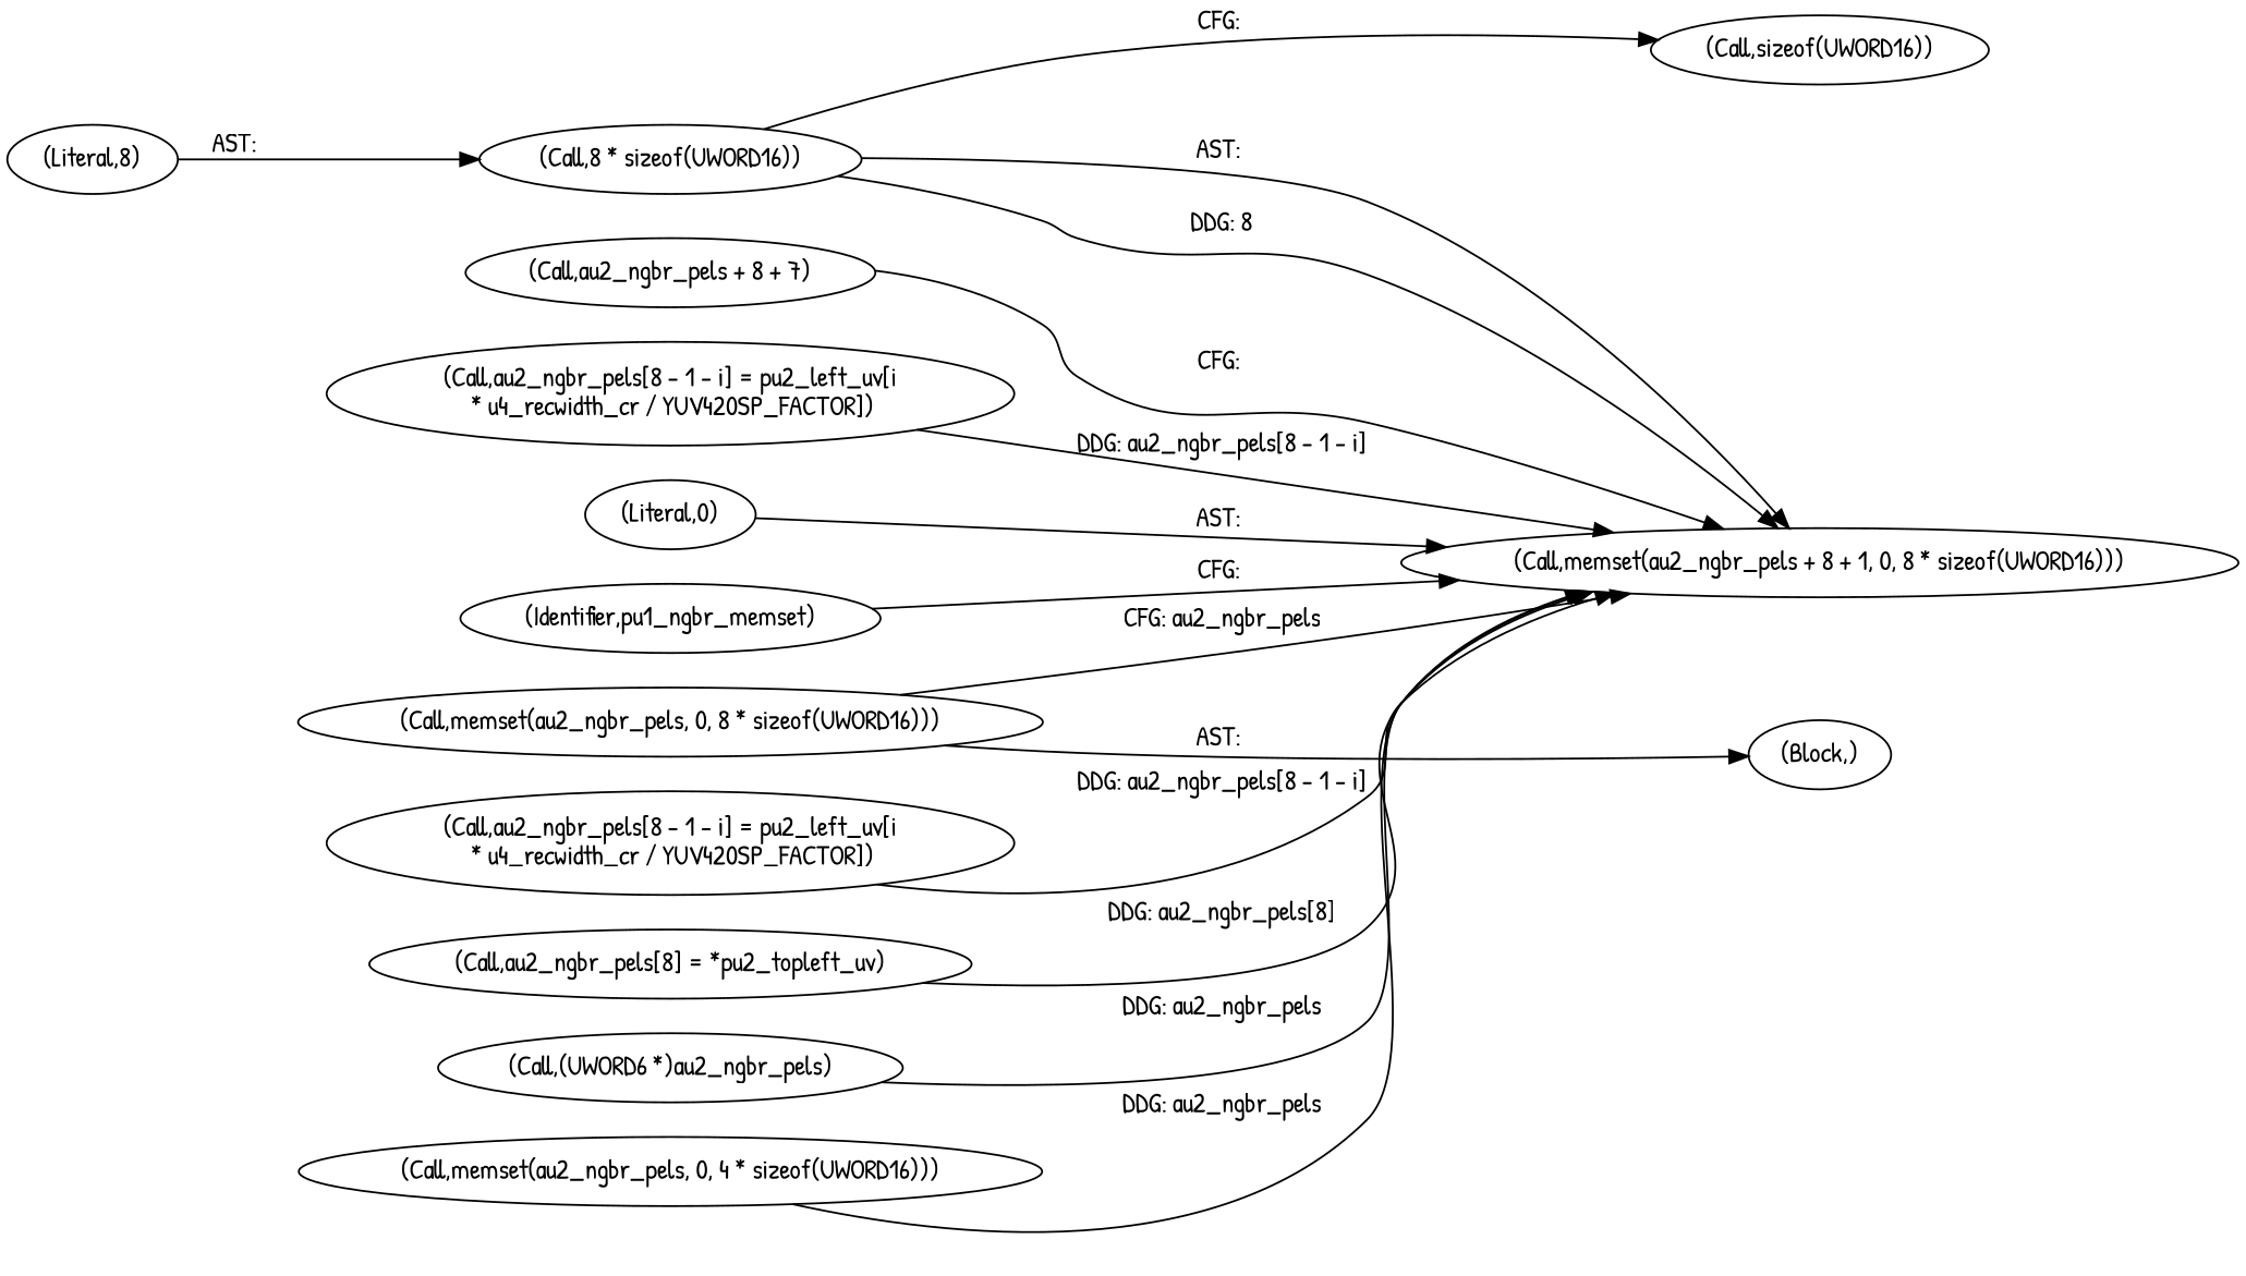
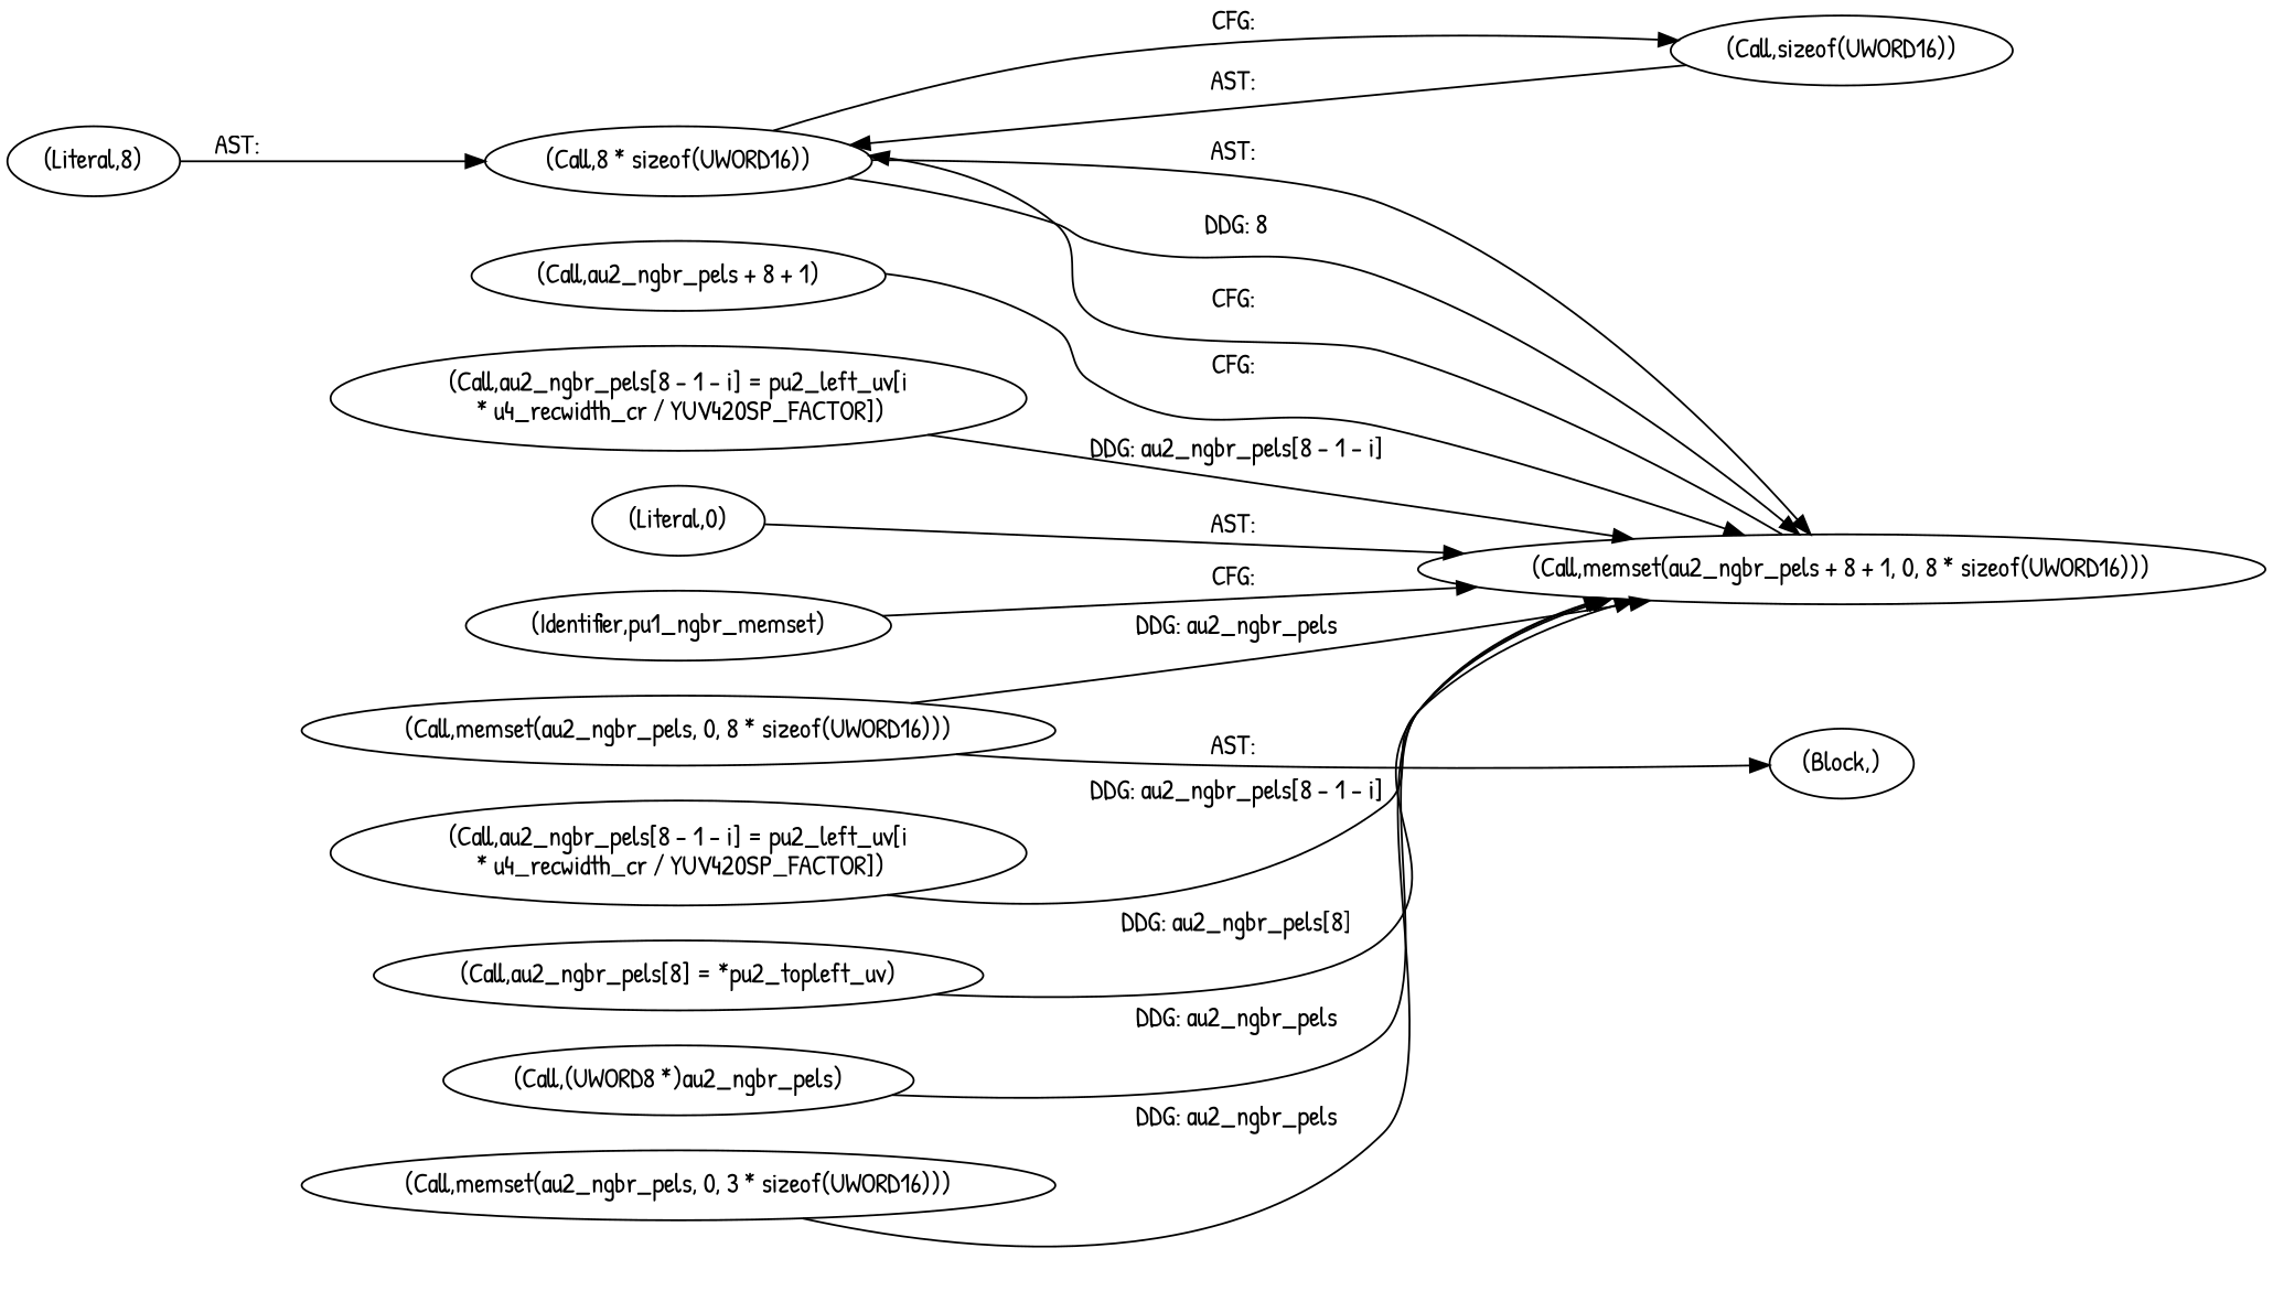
  digraph {
    fontname="Patrick Hand"
    rankdir=LR
    node [fontname="Patrick Hand"]
    edge [fontname="Patrick Hand"]
    n1 [label="(Call,8 * sizeof(UWORD16))"]
    n2 [label="(Call,memset(au2_ngbr_pels + 8 + 1, 0, 8 * sizeof(UWORD16)))"]
    n3 [label="(Call,sizeof(UWORD16))"]
    n4 [label="(Block,)"]
    n5 [label="(Literal,8)"]
-   n6 [label="(Call,au2_ngbr_pels + 8 + 7)"]
+   n6 [label="(Call,au2_ngbr_pels + 8 + 1)"]
    n7 [label="(Call,au2_ngbr_pels[8 - 1 - i] = pu2_left_uv[i\n * u4_recwidth_cr / YUV420SP_FACTOR])"]
    n8 [label="(Literal,0)"]
    n9 [label="(Identifier,pu1_ngbr_memset)"]
    n10 [label="(Call,memset(au2_ngbr_pels, 0, 8 * sizeof(UWORD16)))"]
    n11 [label="(Call,au2_ngbr_pels[8 - 1 - i] = pu2_left_uv[i\n * u4_recwidth_cr / YUV420SP_FACTOR])"]
    n12 [label="(Call,au2_ngbr_pels[8] = *pu2_topleft_uv)"]
-   n13 [label="(Call,(UWORD6 *)au2_ngbr_pels)"]
-   n14 [label="(Call,memset(au2_ngbr_pels, 0, 4 * sizeof(UWORD16)))"]
+   n13 [label="(Call,(UWORD8 *)au2_ngbr_pels)"]
+   n14 [label="(Call,memset(au2_ngbr_pels, 0, 3 * sizeof(UWORD16)))"]
    n1 -> n2 [label="AST: "]
    n1 -> n2 [label="DDG: 8"]
    n1 -> n3 [label="CFG: "]
+   n2 -> n1 [label="CFG: "]
+   n3 -> n1 [label="AST: "]
    n5 -> n1 [label="AST: "]
    n6 -> n2 [label="CFG: "]
    n7 -> n2 [label="DDG: au2_ngbr_pels[8 - 1 - i]"]
    n8 -> n2 [label="AST: "]
    n9 -> n2 [label="CFG: "]
-   n10 -> n2 [label="CFG: au2_ngbr_pels"]
+   n10 -> n2 [label="DDG: au2_ngbr_pels"]
    n10 -> n4 [label="AST: "]
    n11 -> n2 [label="DDG: au2_ngbr_pels[8 - 1 - i]"]
    n12 -> n2 [label="DDG: au2_ngbr_pels[8]"]
    n13 -> n2 [label="DDG: au2_ngbr_pels"]
    n14 -> n2 [label="DDG: au2_ngbr_pels"]
  }
